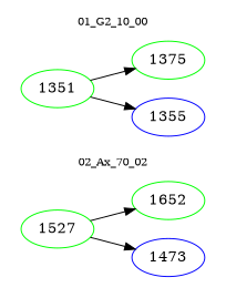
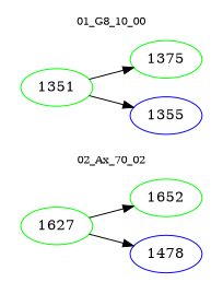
  digraph {
    rankdir=LR
    node [color=green]
    edge [color=black]
-   n1 [label=1527]
-   n2 [color=blue label=1473]
+   n1 [label=1627]
+   n2 [color=blue label=1478]
    n3 [label=1652]
    n4 [label=1351]
    n5 [color=blue label=1355]
    n6 [label=1375]
    subgraph cluster_1 {
      color=white
      fontsize=10
      label="02_Ax_70_02"
      n1
      n2
      n3
    }
    subgraph cluster_2 {
      color=white
      fontsize=10
-     label="01_G2_10_00"
+     label="01_G8_10_00"
      n4
      n5
      n6
    }
    n1 -> n2
    n1 -> n3
    n4 -> n5
    n4 -> n6
  }
